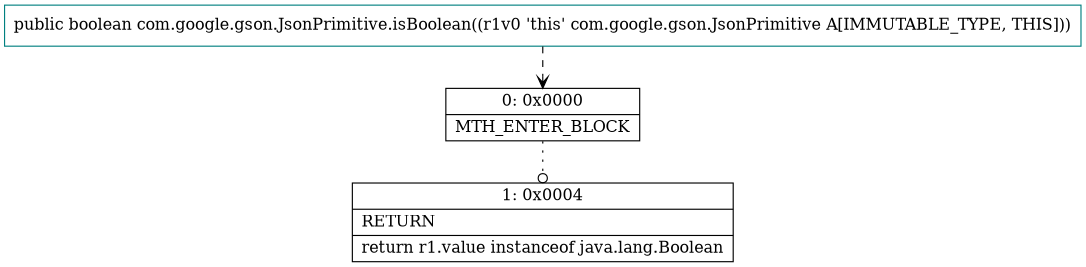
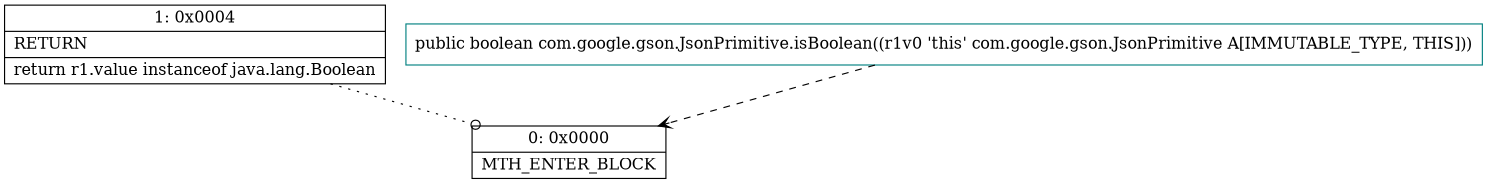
  digraph {
    node [shape=record color=black]
    n1 [label="{0\:\ 0x0000|MTH_ENTER_BLOCK\l}"]
    n2 [label="{1\:\ 0x0004|RETURN\l|return r1.value instanceof java.lang.Boolean\l}"]
    n3 [label="{public boolean com.google.gson.JsonPrimitive.isBoolean((r1v0 'this' com.google.gson.JsonPrimitive A[IMMUTABLE_TYPE, THIS])) }" color=teal]
-   n1 -> n2 [style=dotted arrowhead=odot]
+   n2 -> n1 [style=dotted arrowhead=odot]
    n3 -> n1 [style=dashed arrowhead=vee]
  }
